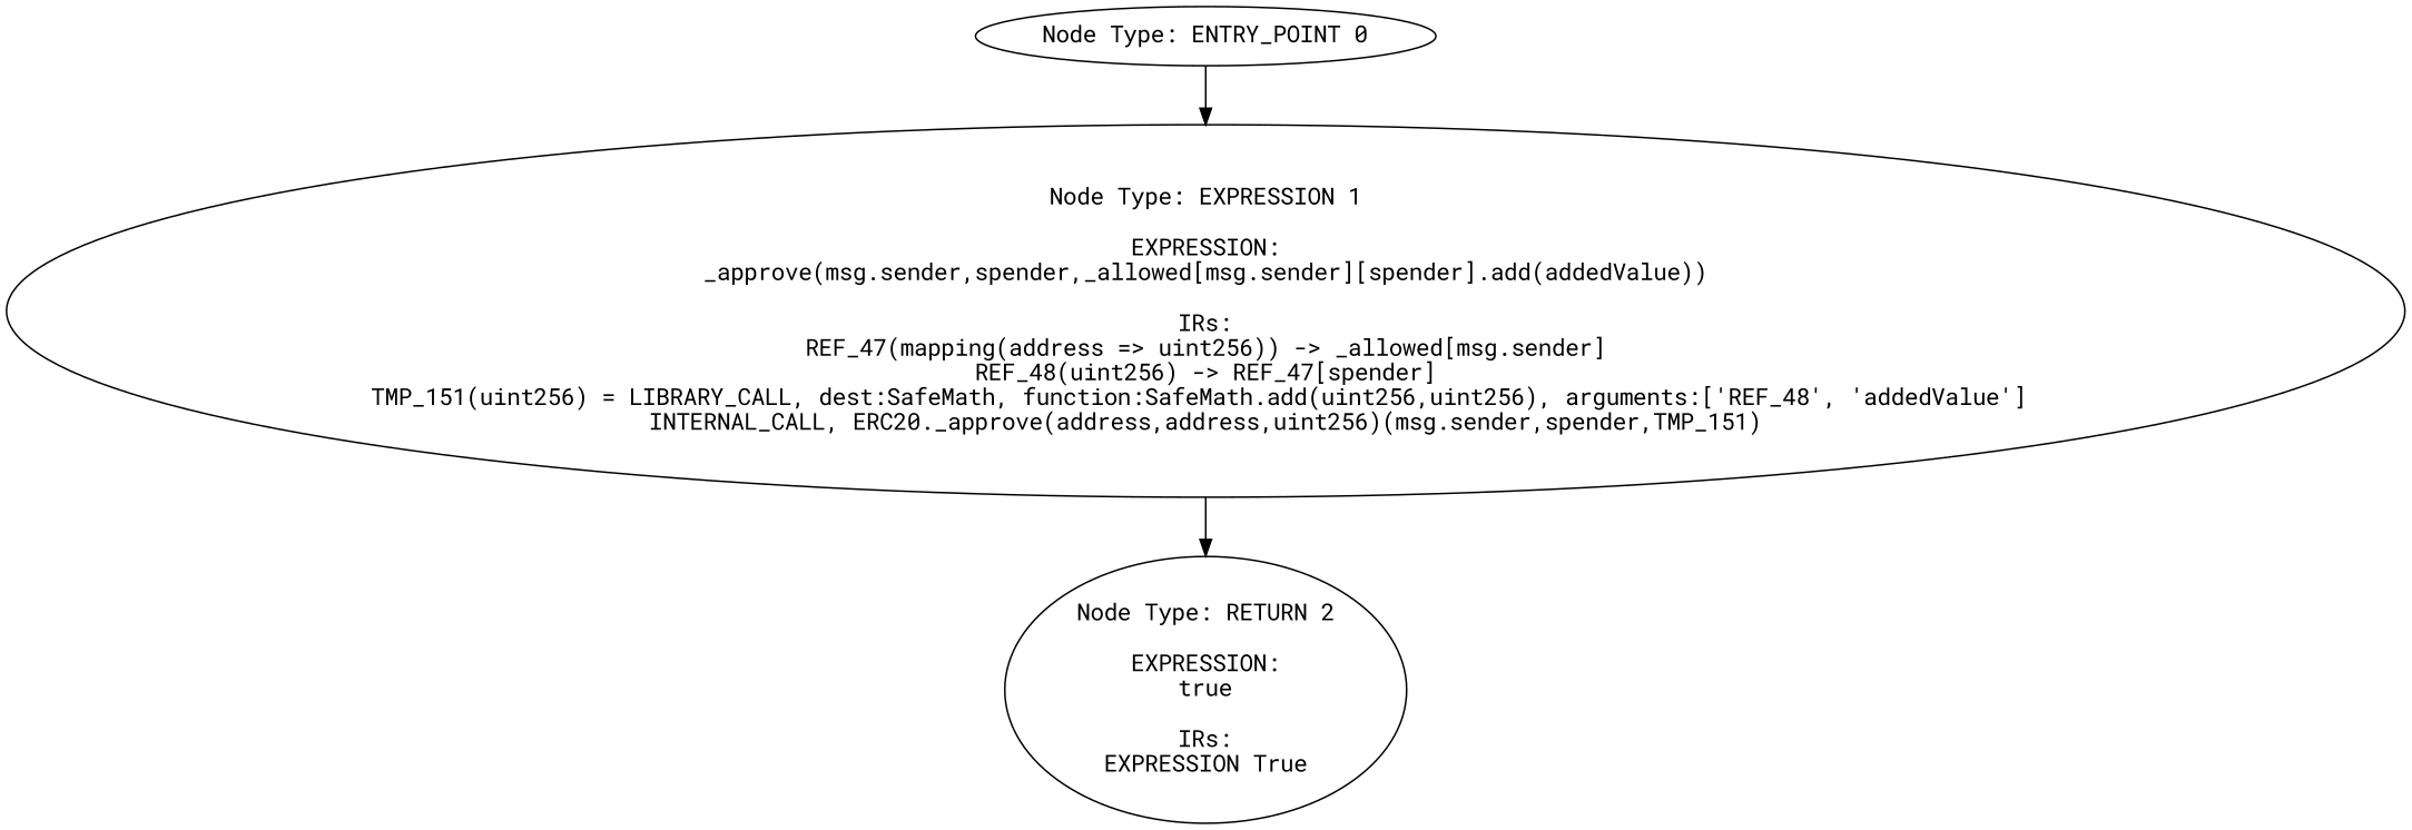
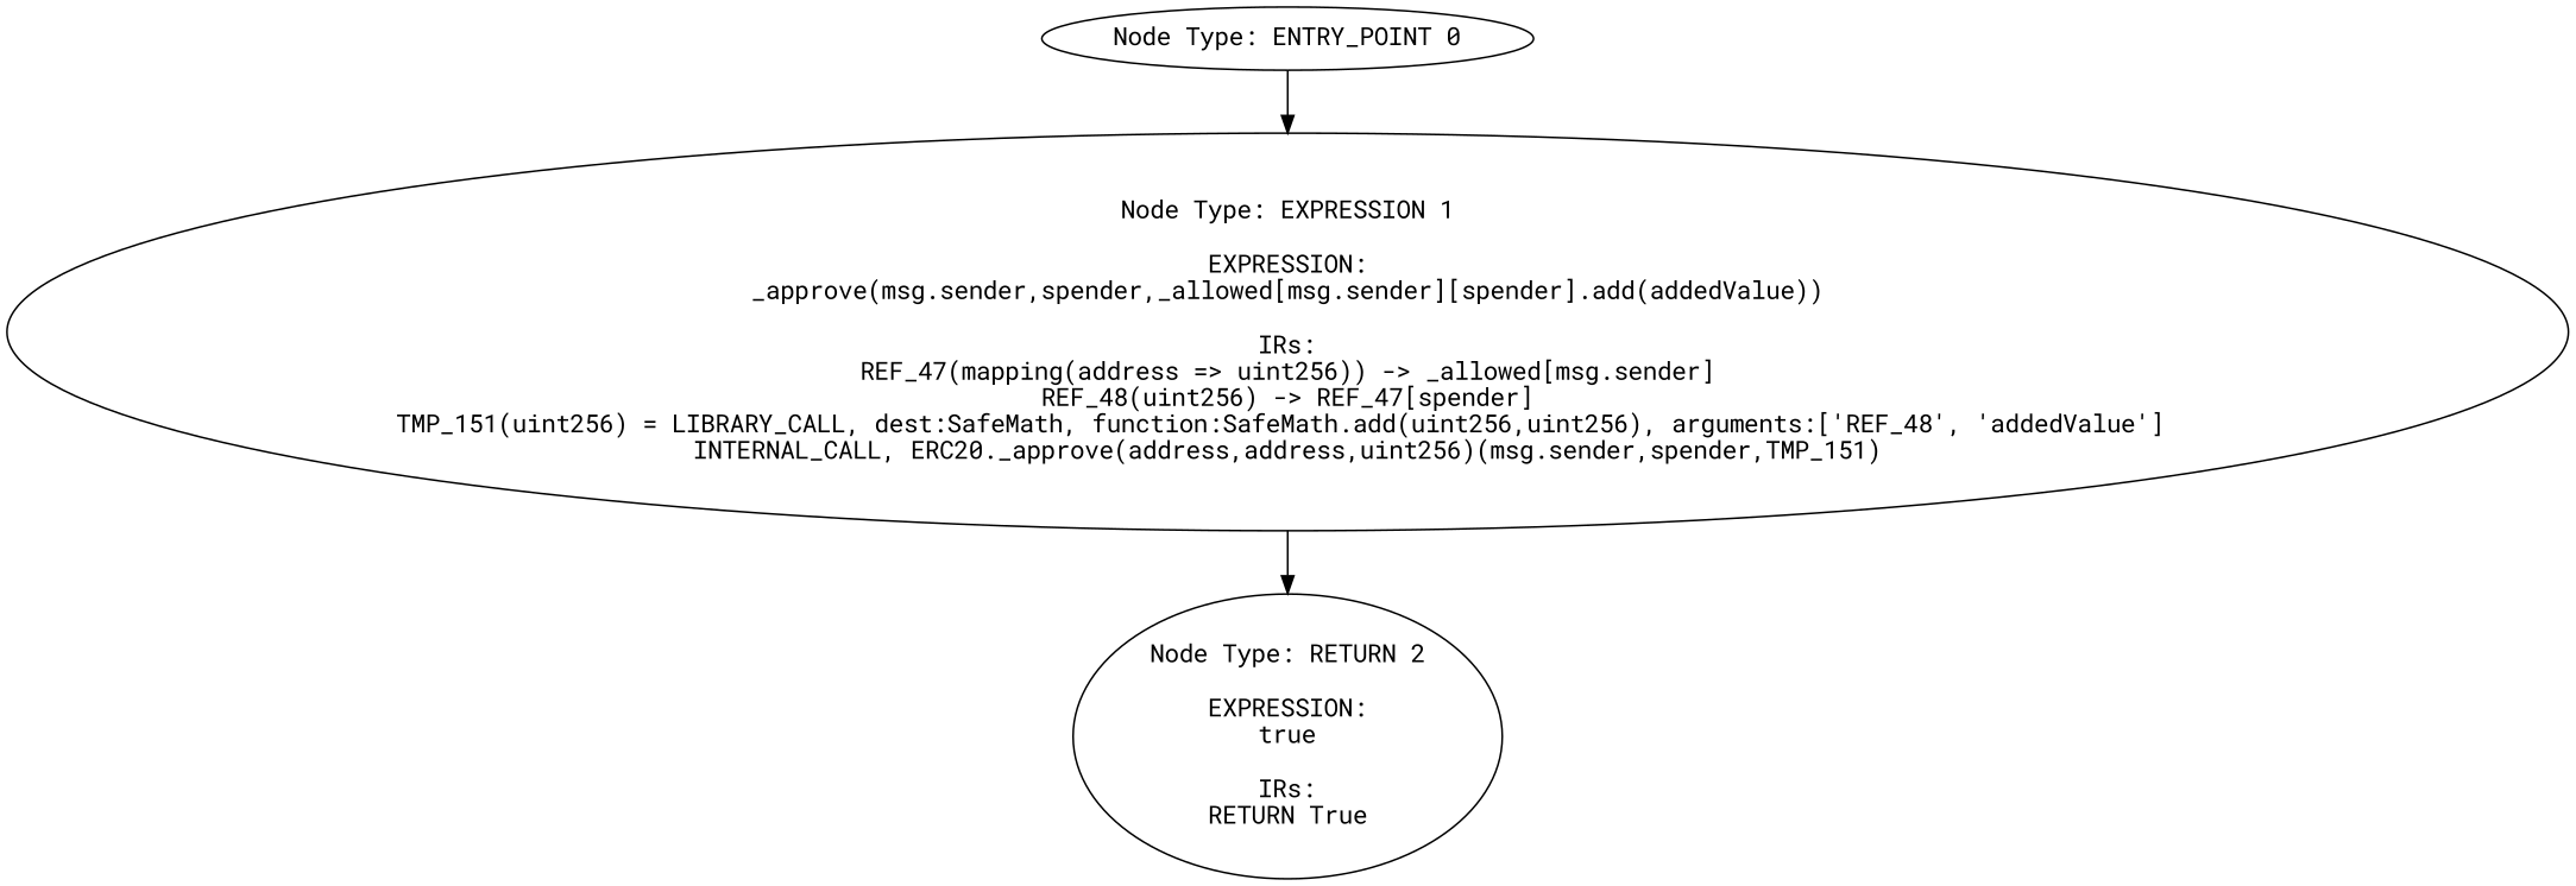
  digraph {
    fontname="Roboto Mono"
    node [fontname="Roboto Mono"]
    edge [fontname="Roboto Mono"]
    n1 [label="Node Type: ENTRY_POINT 0\n"]
    n2 [label="Node Type: EXPRESSION 1\n\nEXPRESSION:\n_approve(msg.sender,spender,_allowed[msg.sender][spender].add(addedValue))\n\nIRs:\nREF_47(mapping(address => uint256)) -> _allowed[msg.sender]\nREF_48(uint256) -> REF_47[spender]\nTMP_151(uint256) = LIBRARY_CALL, dest:SafeMath, function:SafeMath.add(uint256,uint256), arguments:['REF_48', 'addedValue'] \nINTERNAL_CALL, ERC20._approve(address,address,uint256)(msg.sender,spender,TMP_151)"]
-   n3 [label="Node Type: RETURN 2\n\nEXPRESSION:\ntrue\n\nIRs:\nEXPRESSION True"]
+   n3 [label="Node Type: RETURN 2\n\nEXPRESSION:\ntrue\n\nIRs:\nRETURN True"]
    n1 -> n2
    n2 -> n3
  }
